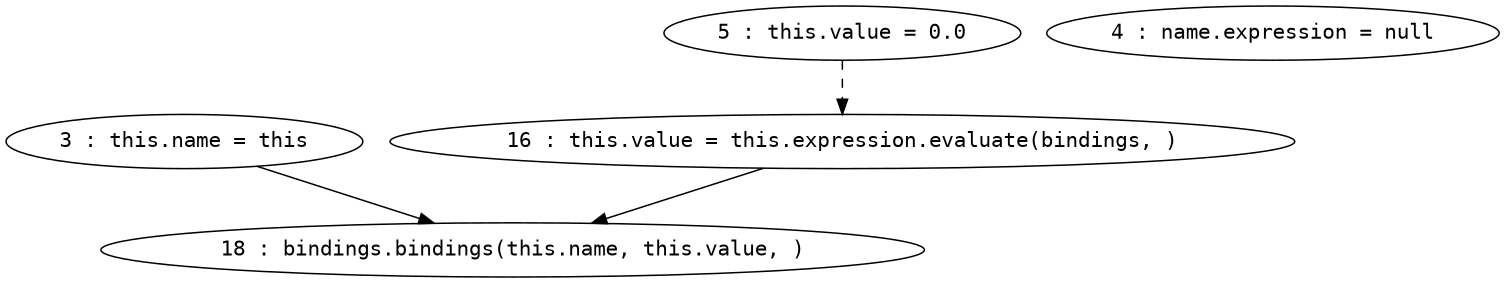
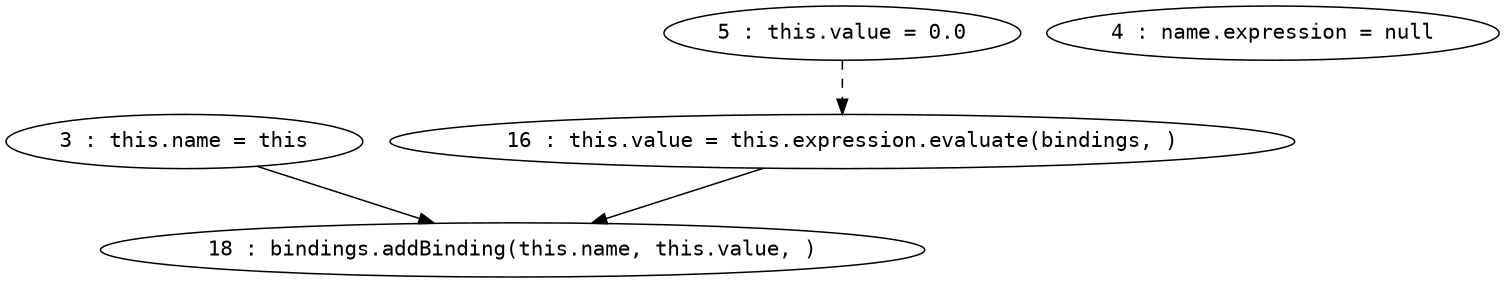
  digraph {
    fontname="DejaVu Sans Mono"
    node [fontname="DejaVu Sans Mono"]
    edge [fontname="DejaVu Sans Mono"]
    n1 [label="3 : this.name = this"]
-   "18 : bindings.addBinding(this.name, this.value, )" [label="18 : bindings.bindings(this.name, this.value, )"]
+   "18 : bindings.addBinding(this.name, this.value, )"
    n3 [label="4 : name.expression = null"]
    "5 : this.value = 0.0"
    "16 : this.value = this.expression.evaluate(bindings, )"
    n1 -> "18 : bindings.addBinding(this.name, this.value, )"
    "5 : this.value = 0.0" -> "16 : this.value = this.expression.evaluate(bindings, )" [style=dashed]
    "16 : this.value = this.expression.evaluate(bindings, )" -> "18 : bindings.addBinding(this.name, this.value, )"
  }
